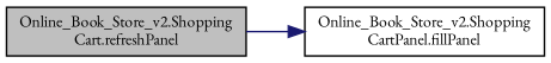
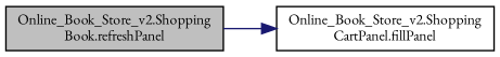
  digraph {
    rankdir=LR
    fontname="EB Garamond"
    node [color=black fontname="EB Garamond" fontsize=10 shape=record style=filled]
-   n1 [fillcolor=grey75 fontcolor=black height=0.2 label="Online_Book_Store_v2.Shopping\lCart.refreshPanel" width=0.4]
+   n1 [fillcolor=grey75 fontcolor=black height=0.2 label="Online_Book_Store_v2.Shopping\lBook.refreshPanel" width=0.4]
    n2 [fillcolor=white height=0.2 label="Online_Book_Store_v2.Shopping\lCartPanel.fillPanel" width=0.4]
    n1 -> n2 [color=midnightblue fontname="EB Garamond" fontsize=10 labelfontname=Helvetica labelfontsize=10 style=solid]
  }
